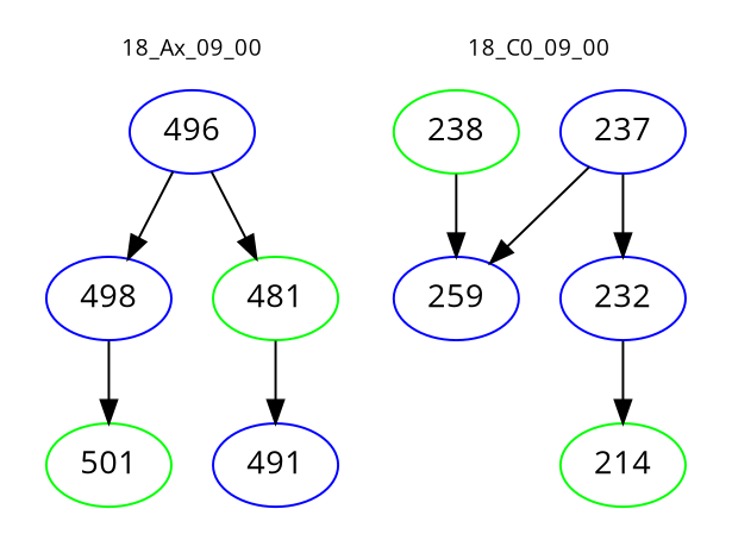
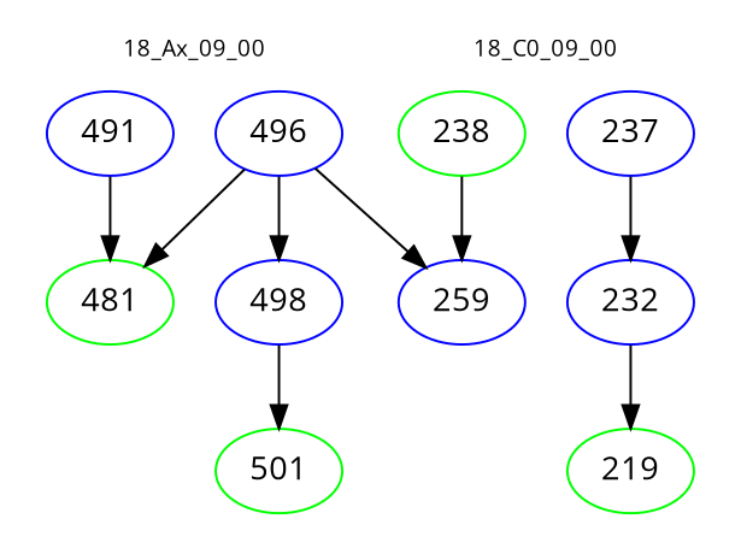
  digraph {
    fontname="Open Sans"
    node [color=blue fontname="Open Sans"]
    edge [color=black fontname="Open Sans"]
    n1 [label=496]
    n2 [label=491]
    n3 [label=498]
    n4 [color=green label=481]
    n5 [color=green label=501]
    n6 [label=237]
    n7 [label=232]
    n8 [label=259]
-   n9 [color=green label=214]
+   n9 [color=green label=219]
    n10 [color=green label=238]
    subgraph cluster_1 {
      color=white
      fontsize=10
      label="18_Ax_09_00"
      n1
      n2
      n3
      n4
      n5
    }
    subgraph cluster_2 {
      color=white
      fontsize=10
      label="18_C0_09_00"
      n6
      n7
      n8
      n9
      n10
    }
    n1 -> n3
    n1 -> n4
-   n4 -> n2
+   n2 -> n4
    n3 -> n5
    n6 -> n7
-   n6 -> n8
+   n1 -> n8
    n7 -> n9
    n10 -> n8
  }
